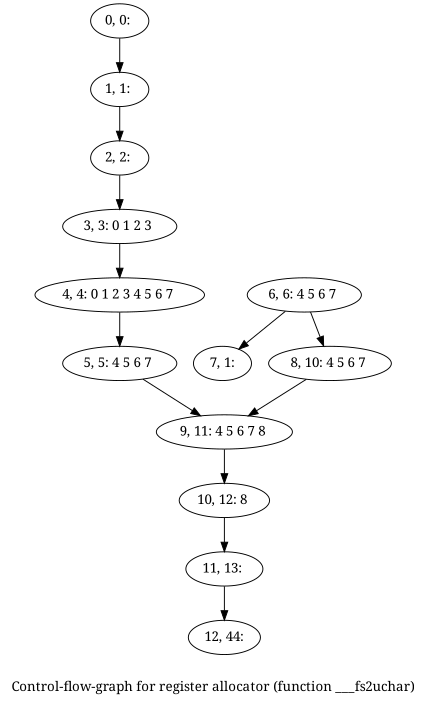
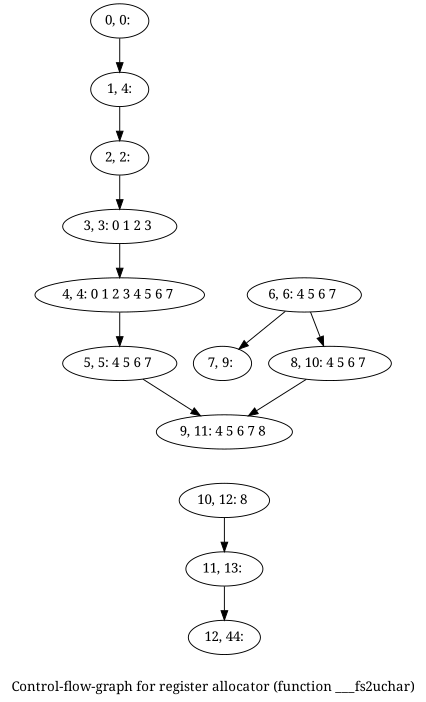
  digraph {
    fontname="Noto Serif"
    label="Control-flow-graph for register allocator (function ___fs2uchar)"
    node [fontname="Noto Serif"]
    edge [fontname="Noto Serif"]
    n1 [label="0, 0: "]
-   n2 [label="1, 1: "]
+   n2 [label="1, 4:"]
    n3 [label="2, 2: "]
    n4 [label="3, 3: 0 1 2 3 "]
    n5 [label="4, 4: 0 1 2 3 4 5 6 7 "]
    n6 [label="5, 5: 4 5 6 7 "]
    n7 [label="9, 11: 4 5 6 7 8 "]
    n8 [label="6, 6: 4 5 6 7 "]
-   n9 [label="7, 1:"]
+   n9 [label="7, 9: "]
    n10 [label="8, 10: 4 5 6 7 "]
    n11 [label="11, 13: "]
    n12 [label="12, 44:"]
    n13 [label="10, 12: 8 "]
    n1 -> n2
    n2 -> n3
    n3 -> n4
    n4 -> n5
    n5 -> n6
    n6 -> n7
-   n7 -> n13
    n8 -> n9
    n8 -> n10
    n10 -> n7
    n11 -> n12
    n13 -> n11
  }
